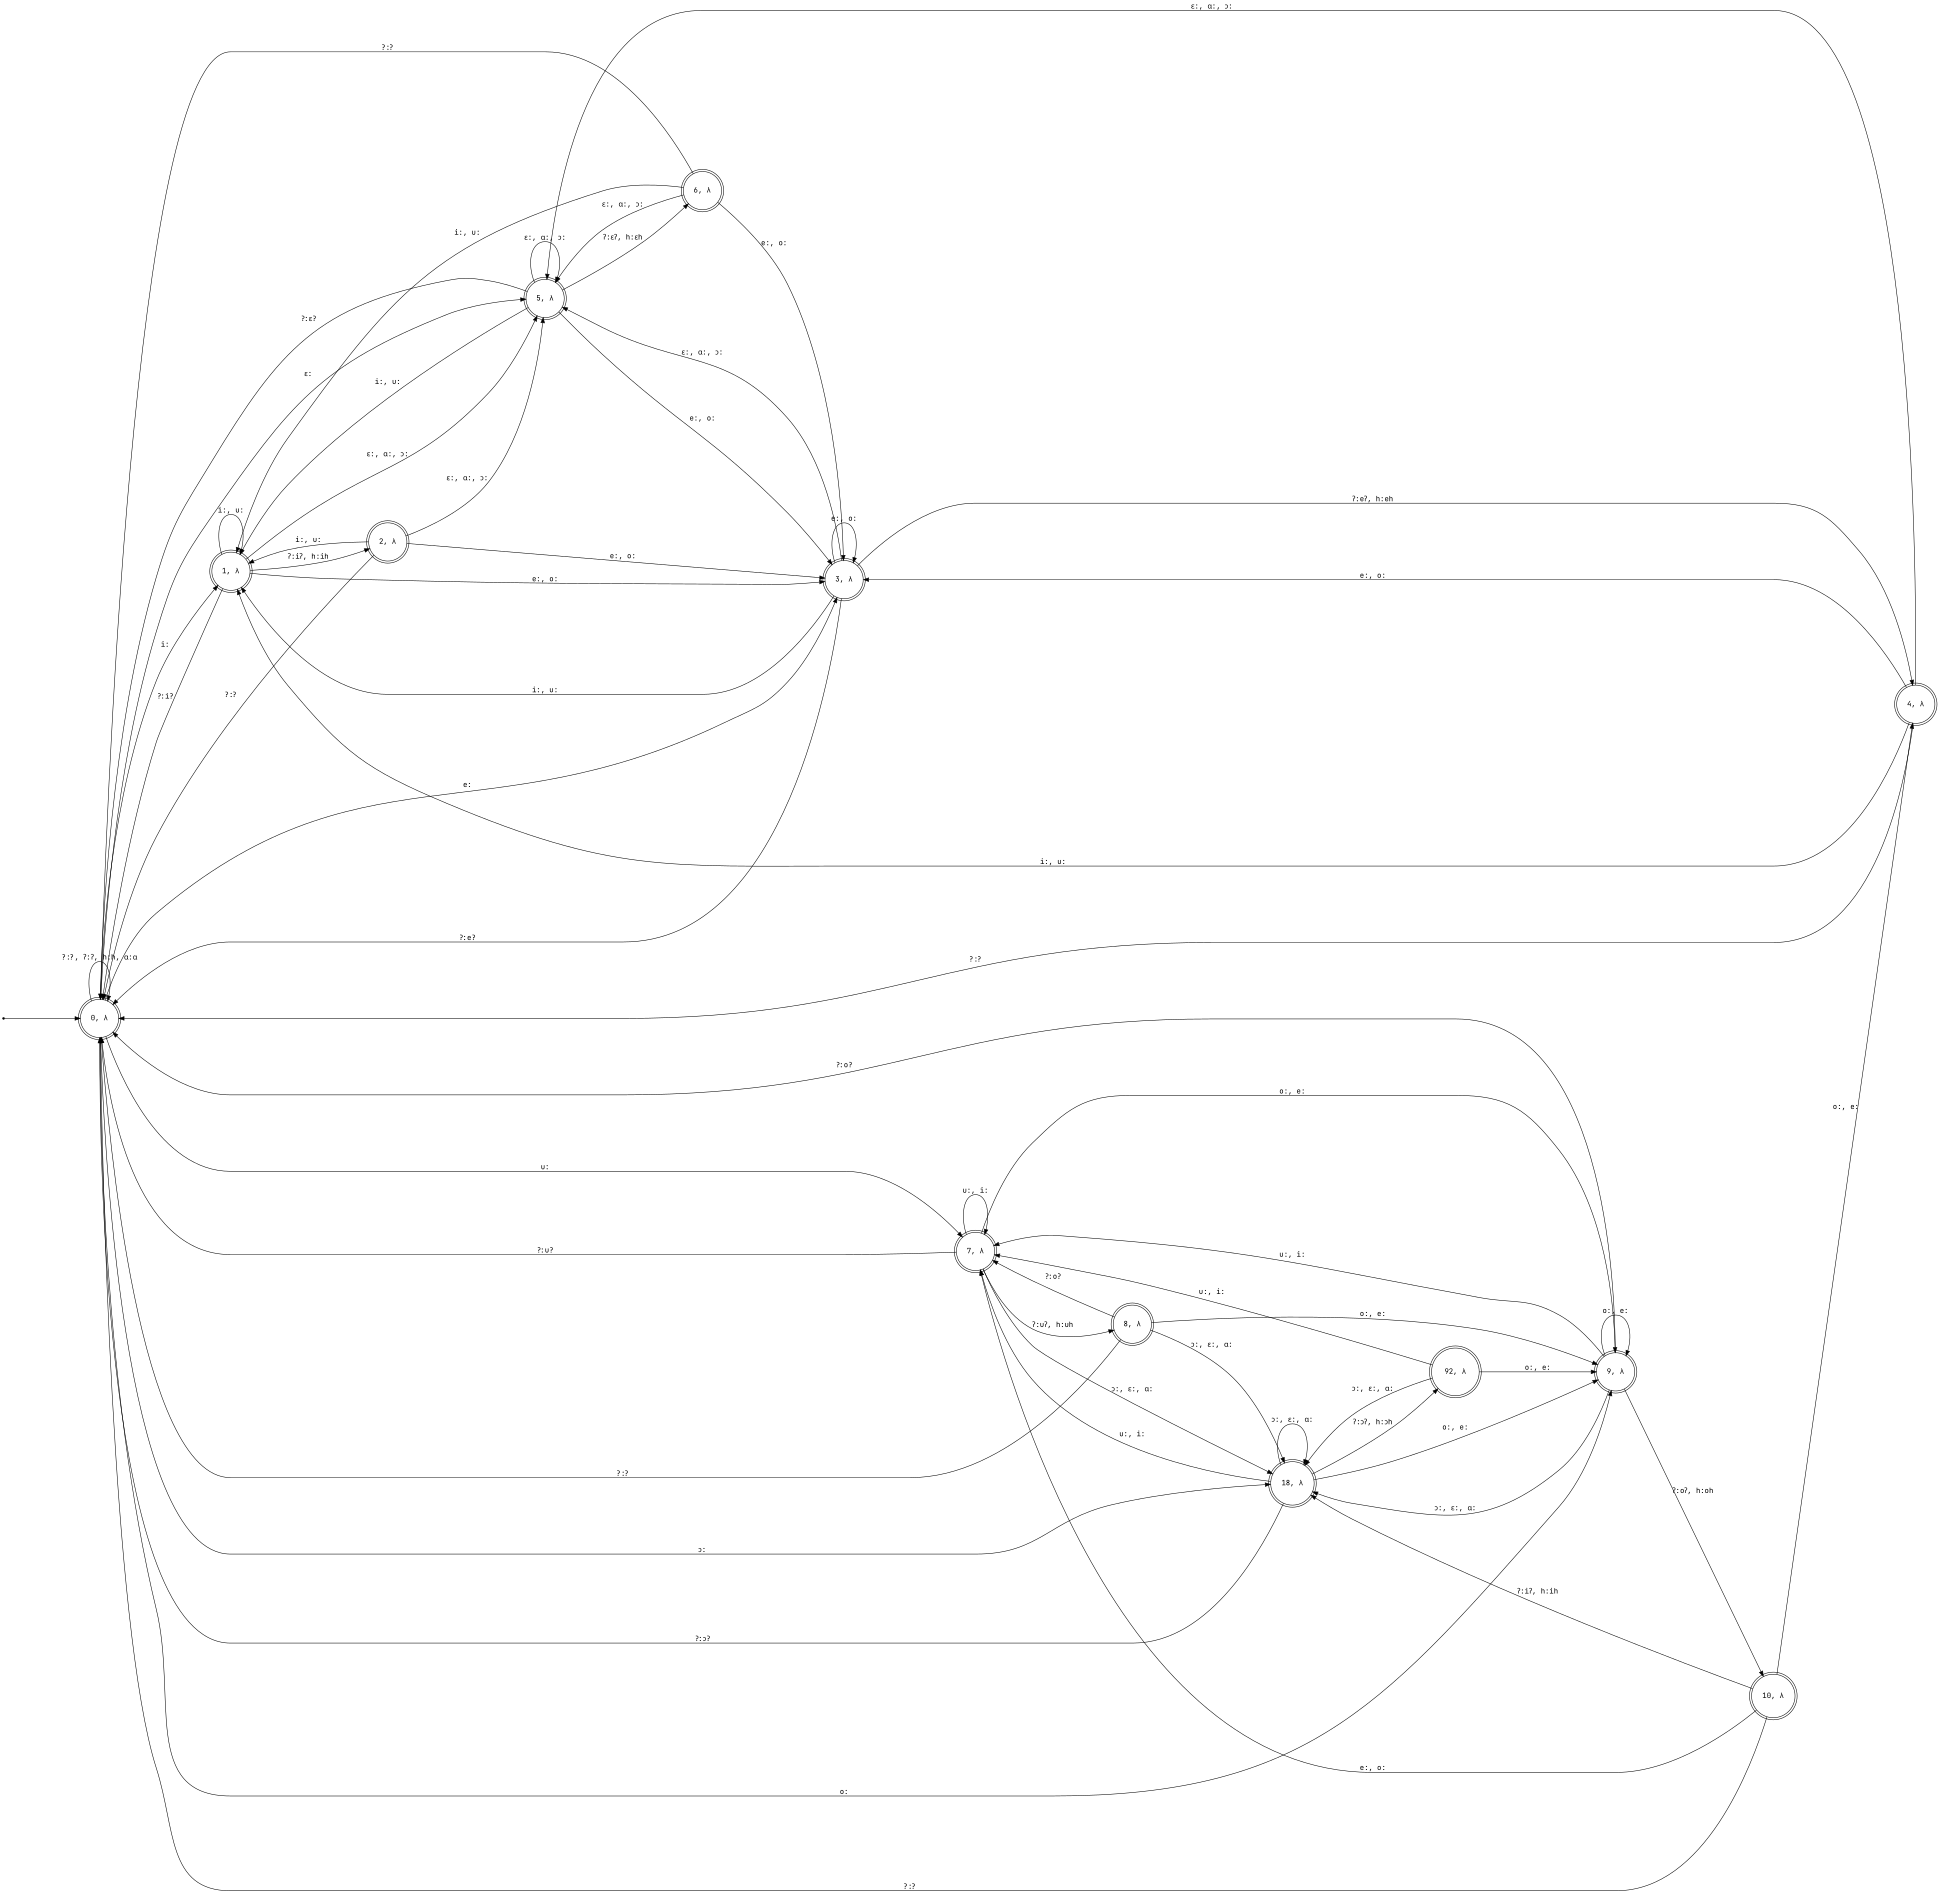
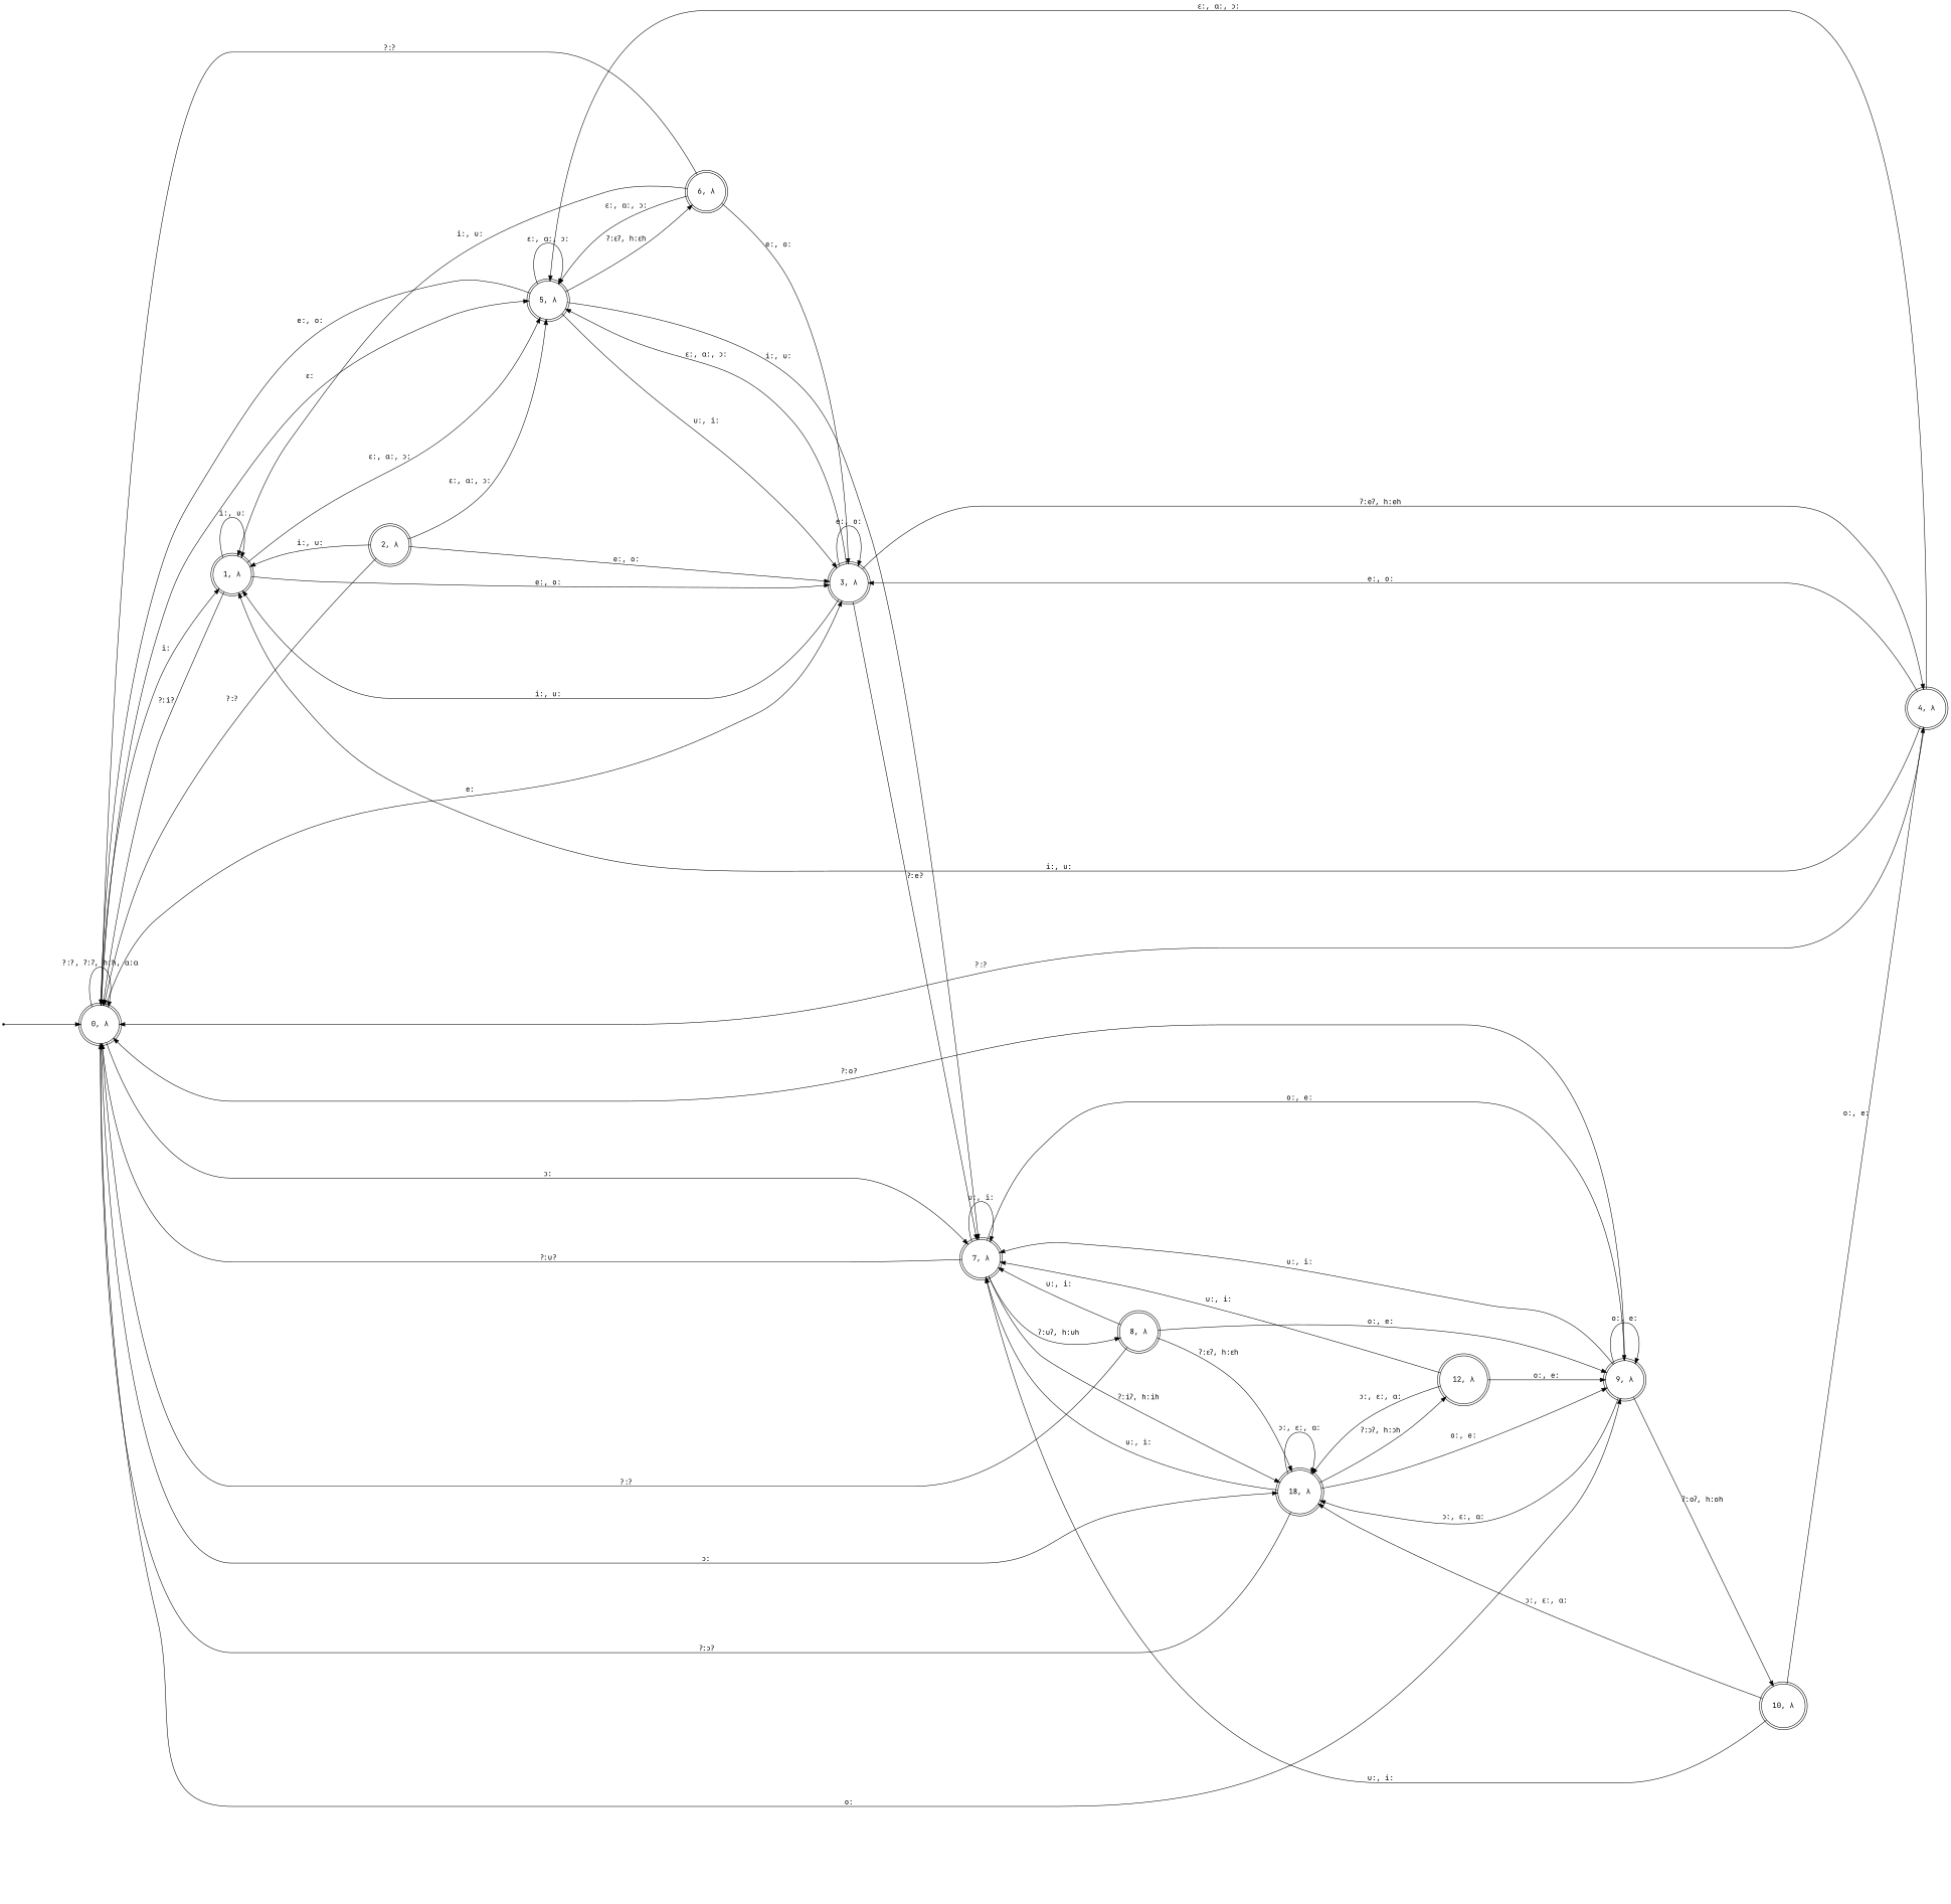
  digraph {
    fontname="JetBrains Mono"
    nodesep=1
    rankdir=LR
    ranksep=2
    node [fontname="JetBrains Mono" shape=doublecircle]
    edge [fontname="JetBrains Mono"]
    start [shape=point]
    "0, λ"
    "1, λ"
    "3, λ"
    "5, λ"
    "7, λ"
    "9, λ"
    n8 [label="18, λ"]
    "2, λ"
    "4, λ"
    "6, λ"
    "8, λ"
    "10, λ"
-   "12, λ" [label="92, λ"]
+   "12, λ"
    start -> "0, λ"
    "0, λ" -> "0, λ" [label="?:?, ʔ:ʔ, h:h, ɑ:ɑ"]
    "0, λ" -> "1, λ" [label="i:"]
    "0, λ" -> "3, λ" [label="e:"]
    "0, λ" -> "5, λ" [label="ɛ:"]
-   "0, λ" -> "7, λ" [label="u:"]
+   "0, λ" -> "7, λ" [label="ɔ:"]
    "0, λ" -> "9, λ" [label="o:"]
    "0, λ" -> n8 [label="ɔ:"]
    "1, λ" -> "0, λ" [label="?:i?"]
    "1, λ" -> "1, λ" [label="i:, u:"]
    "1, λ" -> "3, λ" [label="e:, o:"]
    "1, λ" -> "5, λ" [label="ɛ:, ɑ:, ɔ:"]
-   "1, λ" -> "2, λ" [label="ʔ:iʔ, h:ih"]
-   "3, λ" -> "0, λ" [label="?:e?"]
+   "3, λ" -> "7, λ" [label="?:e?"]
    "3, λ" -> "1, λ" [label="i:, u:"]
    "3, λ" -> "3, λ" [label="e:, o:"]
    "3, λ" -> "5, λ" [label="ɛ:, ɑ:, ɔ:"]
    "3, λ" -> "4, λ" [label="ʔ:eʔ, h:eh"]
-   "5, λ" -> "0, λ" [label="?:ɛ?"]
-   "5, λ" -> "1, λ" [label="i:, u:"]
-   "5, λ" -> "3, λ" [label="e:, o:"]
+   "5, λ" -> "0, λ" [label="e:, o:"]
+   "5, λ" -> "7, λ" [label="i:, u:"]
+   "5, λ" -> "3, λ" [label="u:, i:"]
    "5, λ" -> "5, λ" [label="ɛ:, ɑ:, ɔ:"]
    "5, λ" -> "6, λ" [label="ʔ:ɛʔ, h:ɛh"]
    "7, λ" -> "0, λ" [label="?:u?"]
    "7, λ" -> "7, λ" [label="u:, i:"]
    "7, λ" -> "9, λ" [label="o:, e:"]
-   "7, λ" -> n8 [label="ɔ:, ɛ:, ɑ:"]
+   "7, λ" -> n8 [label="ʔ:iʔ, h:ih"]
    "7, λ" -> "8, λ" [label="ʔ:uʔ, h:uh"]
    "9, λ" -> "0, λ" [label="?:o?"]
    "9, λ" -> "7, λ" [label="u:, i:"]
    "9, λ" -> "9, λ" [label="o:, e:"]
    "9, λ" -> n8 [label="ɔ:, ɛ:, ɑ:"]
    "9, λ" -> "10, λ" [label="ʔ:oʔ, h:oh"]
    n8 -> "0, λ" [label="?:ɔ?"]
    n8 -> "7, λ" [label="u:, i:"]
    n8 -> "9, λ" [label="o:, e:"]
    n8 -> n8 [label="ɔ:, ɛ:, ɑ:"]
    n8 -> "12, λ" [label="ʔ:ɔʔ, h:ɔh"]
    "2, λ" -> "0, λ" [label="?:?"]
    "2, λ" -> "1, λ" [label="i:, u:"]
    "2, λ" -> "3, λ" [label="e:, o:"]
    "2, λ" -> "5, λ" [label="ɛ:, ɑ:, ɔ:"]
    "4, λ" -> "0, λ" [label="?:?"]
    "4, λ" -> "1, λ" [label="i:, u:"]
    "4, λ" -> "3, λ" [label="e:, o:"]
    "4, λ" -> "5, λ" [label="ɛ:, ɑ:, ɔ:"]
    "6, λ" -> "0, λ" [label="?:?"]
    "6, λ" -> "1, λ" [label="i:, u:"]
    "6, λ" -> "3, λ" [label="e:, o:"]
    "6, λ" -> "5, λ" [label="ɛ:, ɑ:, ɔ:"]
    "8, λ" -> "0, λ" [label="?:?"]
-   "8, λ" -> "7, λ" [label="?:o?"]
+   "8, λ" -> "7, λ" [label="u:, i:"]
    "8, λ" -> "9, λ" [label="o:, e:"]
-   "8, λ" -> n8 [label="ɔ:, ɛ:, ɑ:"]
-   "10, λ" -> "0, λ" [label="?:?"]
-   "10, λ" -> "7, λ" [label="e:, o:"]
-   "10, λ" -> n8 [label="ʔ:iʔ, h:ih"]
+   "8, λ" -> n8 [label="ʔ:ɛʔ, h:ɛh"]
+   "10, λ" -> "7, λ" [label="u:, i:"]
+   "10, λ" -> n8 [label="ɔ:, ɛ:, ɑ:"]
    "10, λ" -> "4, λ" [label="o:, e:"]
    "12, λ" -> "7, λ" [label="u:, i:"]
    "12, λ" -> "9, λ" [label="o:, e:"]
    "12, λ" -> n8 [label="ɔ:, ɛ:, ɑ:"]
  }
